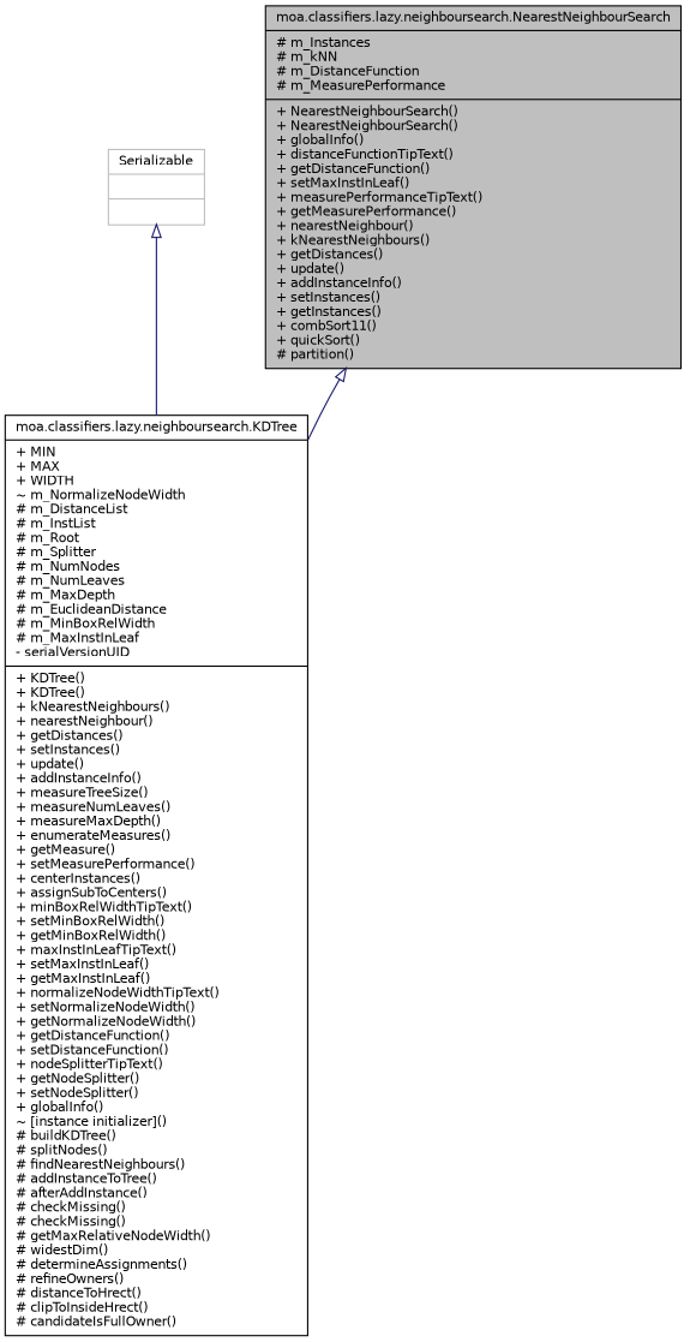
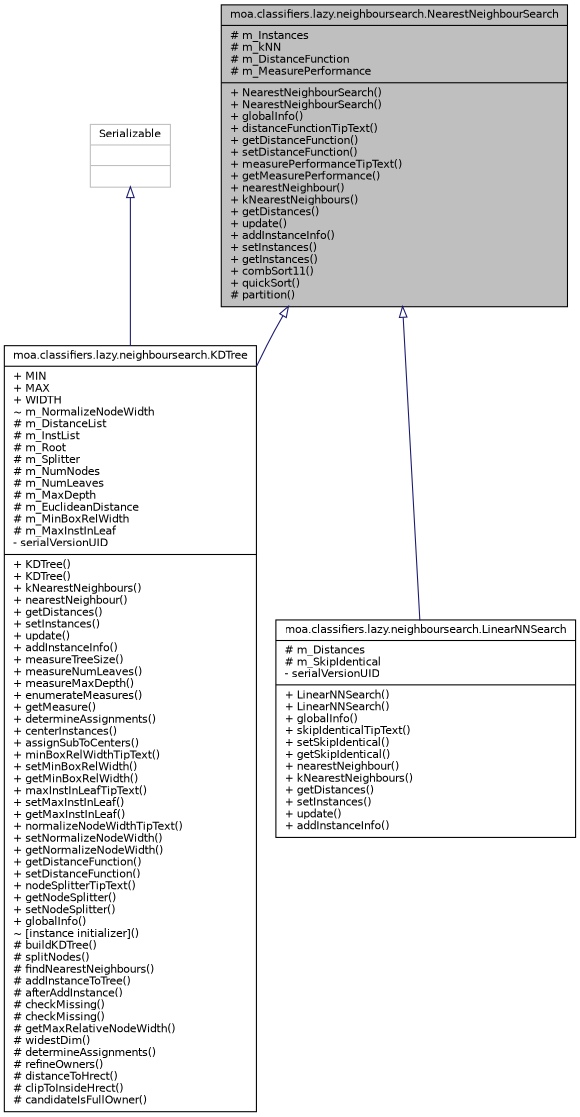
  digraph {
    node [color=black fillcolor=white fontname=Helvetica fontsize=10 shape=record style=filled]
    edge [arrowtail=empty color=midnightblue dir=back fontname=Helvetica fontsize=10 labelfontname=Helvetica labelfontsize=10 style=solid]
-   n1 [fillcolor=grey75 fontcolor=black height=0.2 label="{moa.classifiers.lazy.neighboursearch.NearestNeighbourSearch\n|# m_Instances\l# m_kNN\l# m_DistanceFunction\l# m_MeasurePerformance\l|+ NearestNeighbourSearch()\l+ NearestNeighbourSearch()\l+ globalInfo()\l+ distanceFunctionTipText()\l+ getDistanceFunction()\l+ setMaxInstInLeaf()\l+ measurePerformanceTipText()\l+ getMeasurePerformance()\l+ nearestNeighbour()\l+ kNearestNeighbours()\l+ getDistances()\l+ update()\l+ addInstanceInfo()\l+ setInstances()\l+ getInstances()\l+ combSort11()\l+ quickSort()\l# partition()\l}" width=0.4]
-   n2 [height=0.2 label="{moa.classifiers.lazy.neighboursearch.KDTree\n|+ MIN\l+ MAX\l+ WIDTH\l~ m_NormalizeNodeWidth\l# m_DistanceList\l# m_InstList\l# m_Root\l# m_Splitter\l# m_NumNodes\l# m_NumLeaves\l# m_MaxDepth\l# m_EuclideanDistance\l# m_MinBoxRelWidth\l# m_MaxInstInLeaf\l- serialVersionUID\l|+ KDTree()\l+ KDTree()\l+ kNearestNeighbours()\l+ nearestNeighbour()\l+ getDistances()\l+ setInstances()\l+ update()\l+ addInstanceInfo()\l+ measureTreeSize()\l+ measureNumLeaves()\l+ measureMaxDepth()\l+ enumerateMeasures()\l+ getMeasure()\l+ setMeasurePerformance()\l+ centerInstances()\l+ assignSubToCenters()\l+ minBoxRelWidthTipText()\l+ setMinBoxRelWidth()\l+ getMinBoxRelWidth()\l+ maxInstInLeafTipText()\l+ setMaxInstInLeaf()\l+ getMaxInstInLeaf()\l+ normalizeNodeWidthTipText()\l+ setNormalizeNodeWidth()\l+ getNormalizeNodeWidth()\l+ getDistanceFunction()\l+ setDistanceFunction()\l+ nodeSplitterTipText()\l+ getNodeSplitter()\l+ setNodeSplitter()\l+ globalInfo()\l~ [instance initializer]()\l# buildKDTree()\l# splitNodes()\l# findNearestNeighbours()\l# addInstanceToTree()\l# afterAddInstance()\l# checkMissing()\l# checkMissing()\l# getMaxRelativeNodeWidth()\l# widestDim()\l# determineAssignments()\l# refineOwners()\l# distanceToHrect()\l# clipToInsideHrect()\l# candidateIsFullOwner()\l}" width=0.4]
+   n1 [fillcolor=grey75 fontcolor=black height=0.2 label="{moa.classifiers.lazy.neighboursearch.NearestNeighbourSearch\n|# m_Instances\l# m_kNN\l# m_DistanceFunction\l# m_MeasurePerformance\l|+ NearestNeighbourSearch()\l+ NearestNeighbourSearch()\l+ globalInfo()\l+ distanceFunctionTipText()\l+ getDistanceFunction()\l+ setDistanceFunction()\l+ measurePerformanceTipText()\l+ getMeasurePerformance()\l+ nearestNeighbour()\l+ kNearestNeighbours()\l+ getDistances()\l+ update()\l+ addInstanceInfo()\l+ setInstances()\l+ getInstances()\l+ combSort11()\l+ quickSort()\l# partition()\l}" width=0.4]
+   n2 [height=0.2 label="{moa.classifiers.lazy.neighboursearch.KDTree\n|+ MIN\l+ MAX\l+ WIDTH\l~ m_NormalizeNodeWidth\l# m_DistanceList\l# m_InstList\l# m_Root\l# m_Splitter\l# m_NumNodes\l# m_NumLeaves\l# m_MaxDepth\l# m_EuclideanDistance\l# m_MinBoxRelWidth\l# m_MaxInstInLeaf\l- serialVersionUID\l|+ KDTree()\l+ KDTree()\l+ kNearestNeighbours()\l+ nearestNeighbour()\l+ getDistances()\l+ setInstances()\l+ update()\l+ addInstanceInfo()\l+ measureTreeSize()\l+ measureNumLeaves()\l+ measureMaxDepth()\l+ enumerateMeasures()\l+ getMeasure()\l+ determineAssignments()\l+ centerInstances()\l+ assignSubToCenters()\l+ minBoxRelWidthTipText()\l+ setMinBoxRelWidth()\l+ getMinBoxRelWidth()\l+ maxInstInLeafTipText()\l+ setMaxInstInLeaf()\l+ getMaxInstInLeaf()\l+ normalizeNodeWidthTipText()\l+ setNormalizeNodeWidth()\l+ getNormalizeNodeWidth()\l+ getDistanceFunction()\l+ setDistanceFunction()\l+ nodeSplitterTipText()\l+ getNodeSplitter()\l+ setNodeSplitter()\l+ globalInfo()\l~ [instance initializer]()\l# buildKDTree()\l# splitNodes()\l# findNearestNeighbours()\l# addInstanceToTree()\l# afterAddInstance()\l# checkMissing()\l# checkMissing()\l# getMaxRelativeNodeWidth()\l# widestDim()\l# determineAssignments()\l# refineOwners()\l# distanceToHrect()\l# clipToInsideHrect()\l# candidateIsFullOwner()\l}" width=0.4]
+   n3 [height=0.2 label="{moa.classifiers.lazy.neighboursearch.LinearNNSearch\n|# m_Distances\l# m_SkipIdentical\l- serialVersionUID\l|+ LinearNNSearch()\l+ LinearNNSearch()\l+ globalInfo()\l+ skipIdenticalTipText()\l+ setSkipIdentical()\l+ getSkipIdentical()\l+ nearestNeighbour()\l+ kNearestNeighbours()\l+ getDistances()\l+ setInstances()\l+ update()\l+ addInstanceInfo()\l}" width=0.4]
    n4 [color=grey75 height=0.2 label="{Serializable\n||}" width=0.4]
    n1 -> n2
+   n1 -> n3
    n4 -> n2
  }
